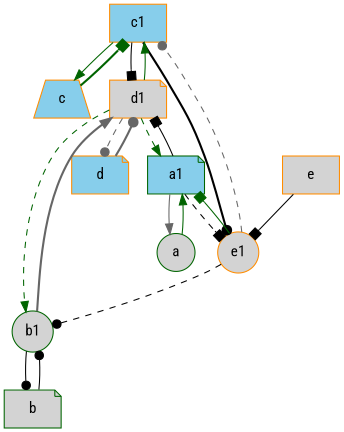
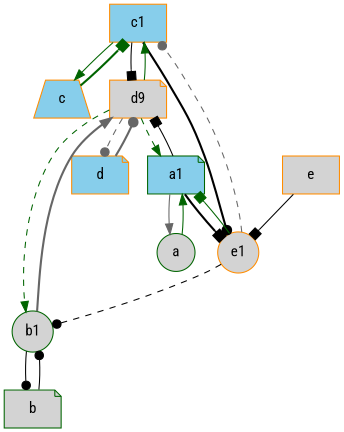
  digraph {
    fontname="Roboto Condensed"
    node [color=darkorange fillcolor=lightgrey fontname="Roboto Condensed" shape=note style=filled]
    edge [arrowhead=normal color=black fontname="Roboto Condensed" style=solid]
    c1 [fillcolor=skyblue shape=box]
    c [fillcolor=skyblue shape=trapezium]
-   d1
+   d1 [label=d9]
    e1 [shape=circle]
    d [fillcolor=skyblue]
    a1 [color=darkgreen fillcolor=skyblue]
    b1 [color=darkgreen shape=circle]
    a [color=darkgreen shape=circle]
    b [color=darkgreen]
    e [shape=box]
    c1 -> c [color=darkgreen]
    c1 -> d1 [arrowhead=box]
    c1 -> e1 [arrowhead=dot style=bold]
    c -> c1 [arrowhead=box color=darkgreen style=bold]
    d1 -> c1 [color=darkgreen]
    d1 -> d [arrowhead=dot color=gray40 style=dashed]
    d1 -> a1 [color=darkgreen style=dashed]
    d1 -> b1 [color=darkgreen style=dashed]
    e1 -> c1 [arrowhead=dot color=gray40 style=dashed]
    e1 -> a1 [arrowhead=box color=darkgreen]
    e1 -> b1 [arrowhead=dot style=dashed]
    d -> d1 [arrowhead=dot color=gray40 style=bold]
    a1 -> d1 [arrowhead=box]
-   a1 -> e1 [arrowhead=box style=dashed]
+   a1 -> e1 [arrowhead=box style=bold]
    a1 -> a [color=gray40]
    b1 -> d1 [color=gray40 style=bold]
    b1 -> b [arrowhead=dot]
    a -> a1 [color=darkgreen]
    b -> b1 [arrowhead=dot]
    e -> e1 [arrowhead=box]
  }
